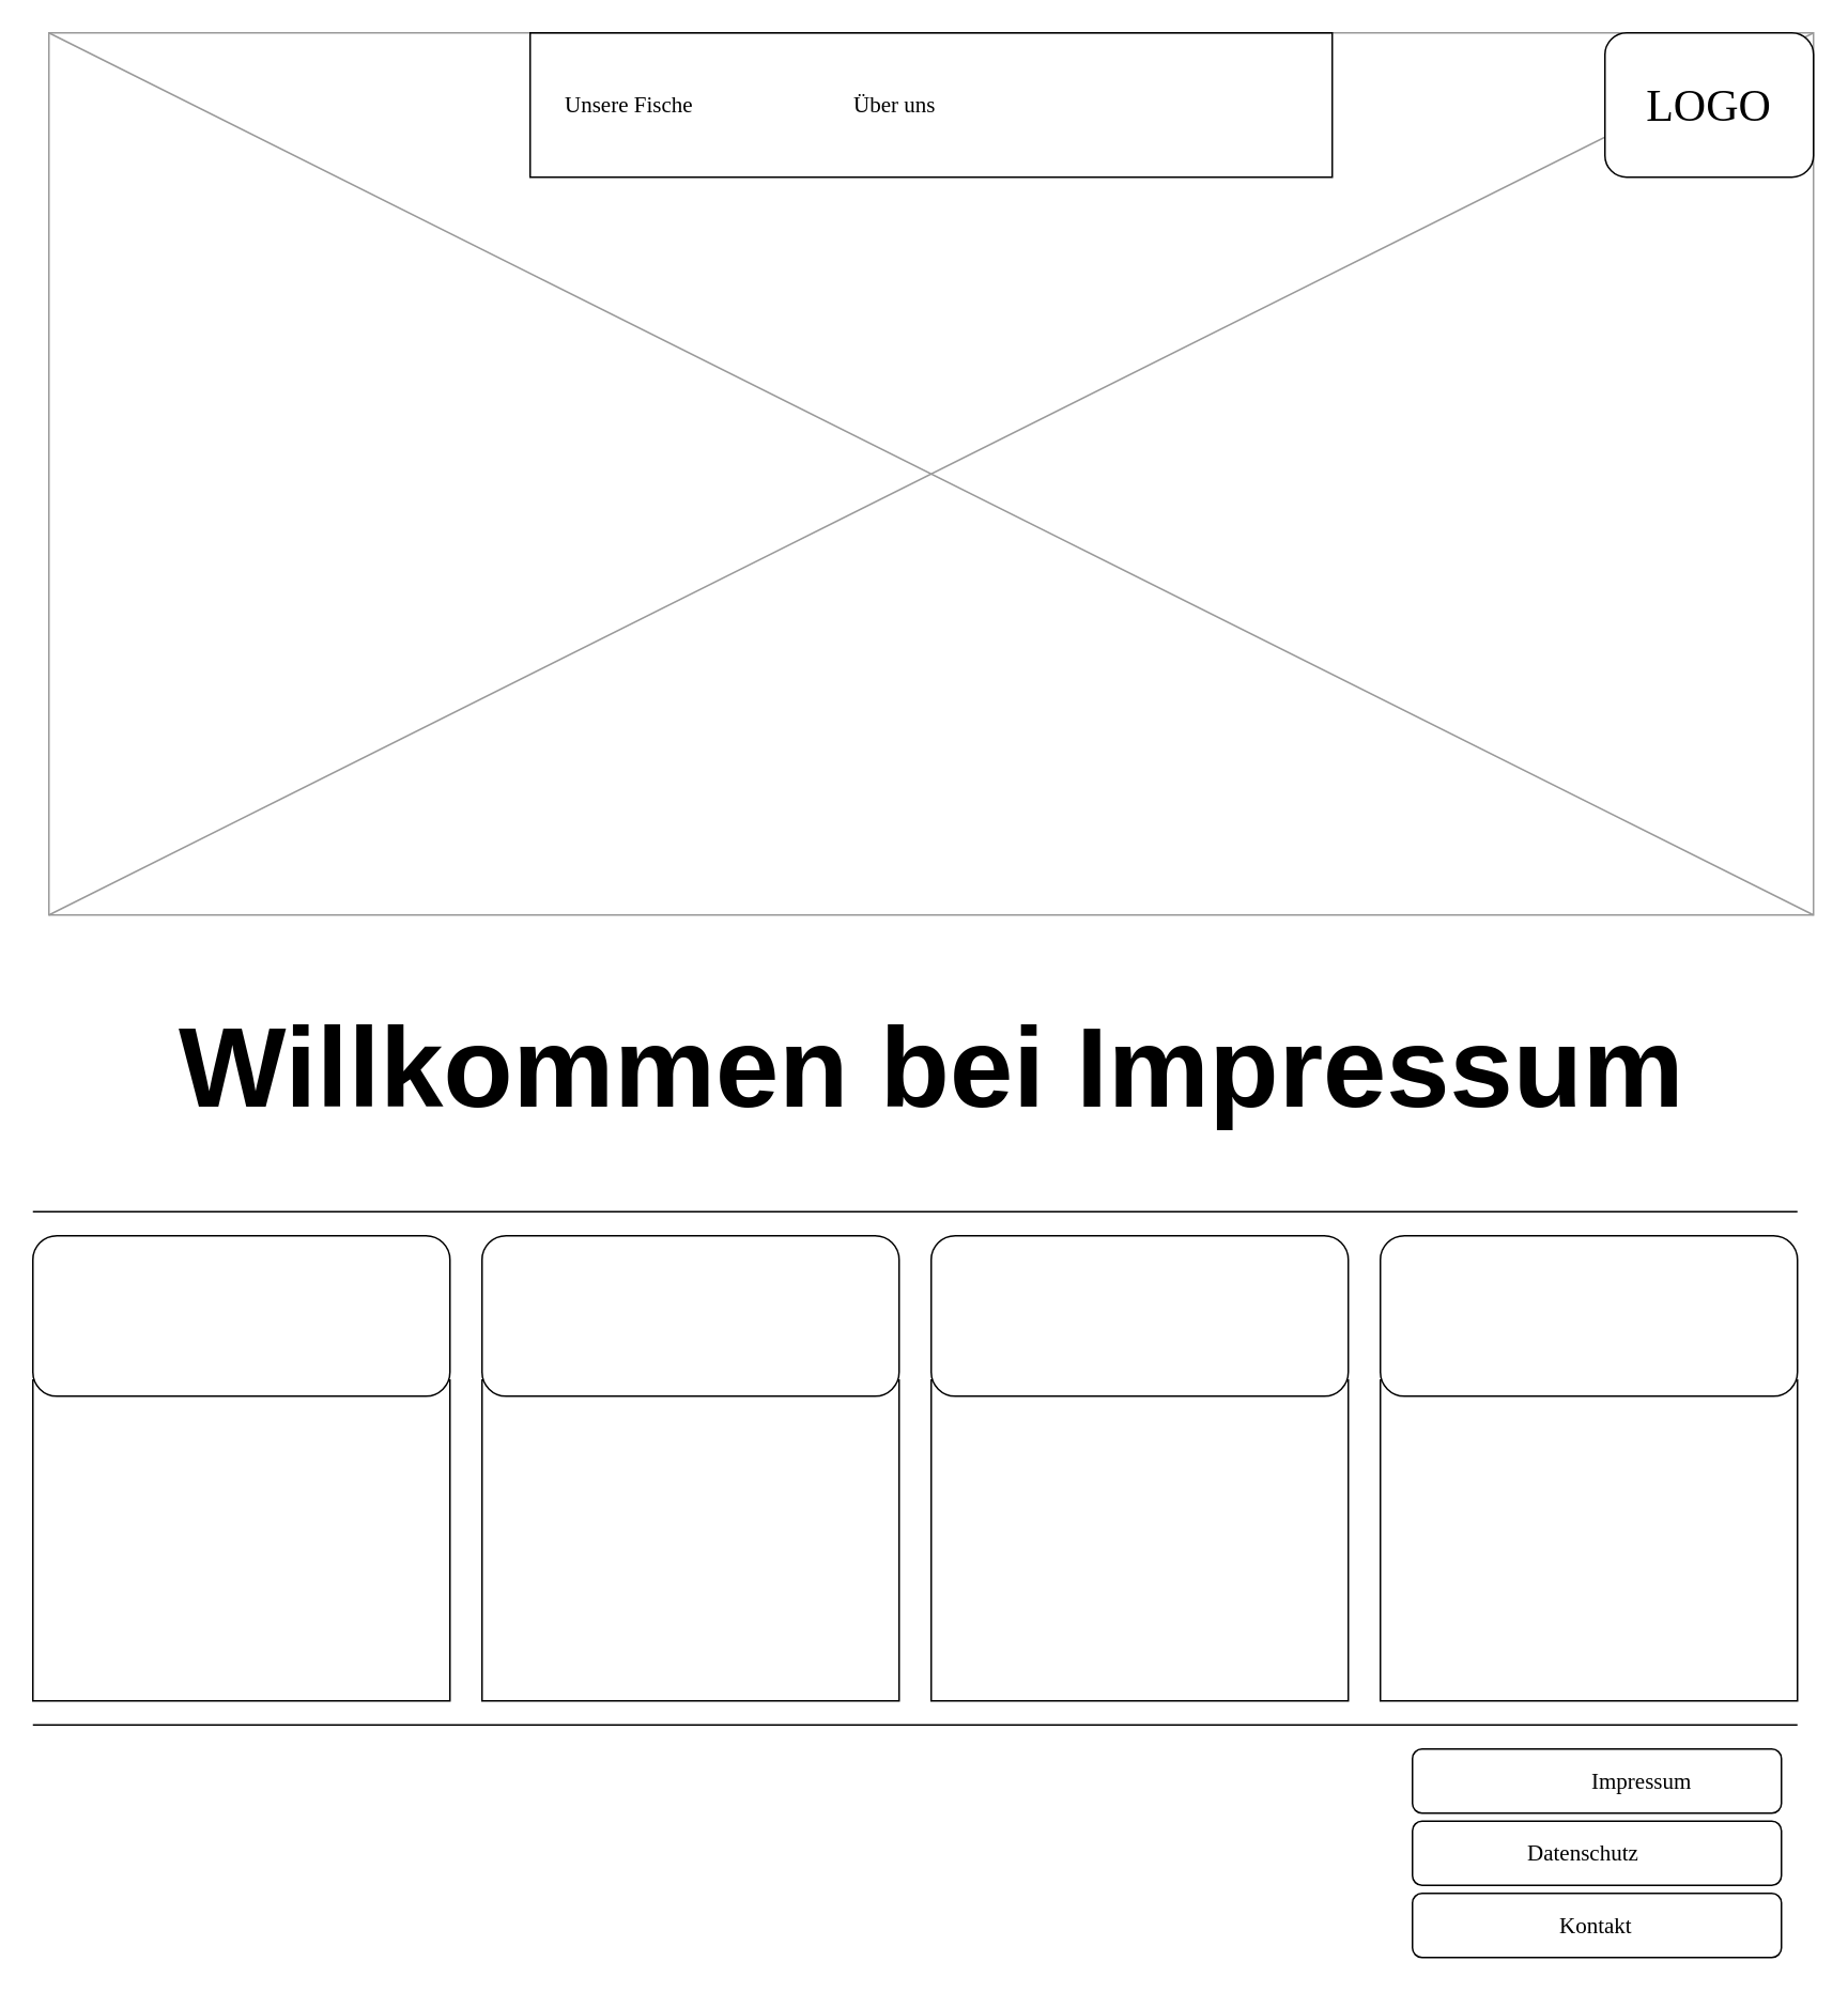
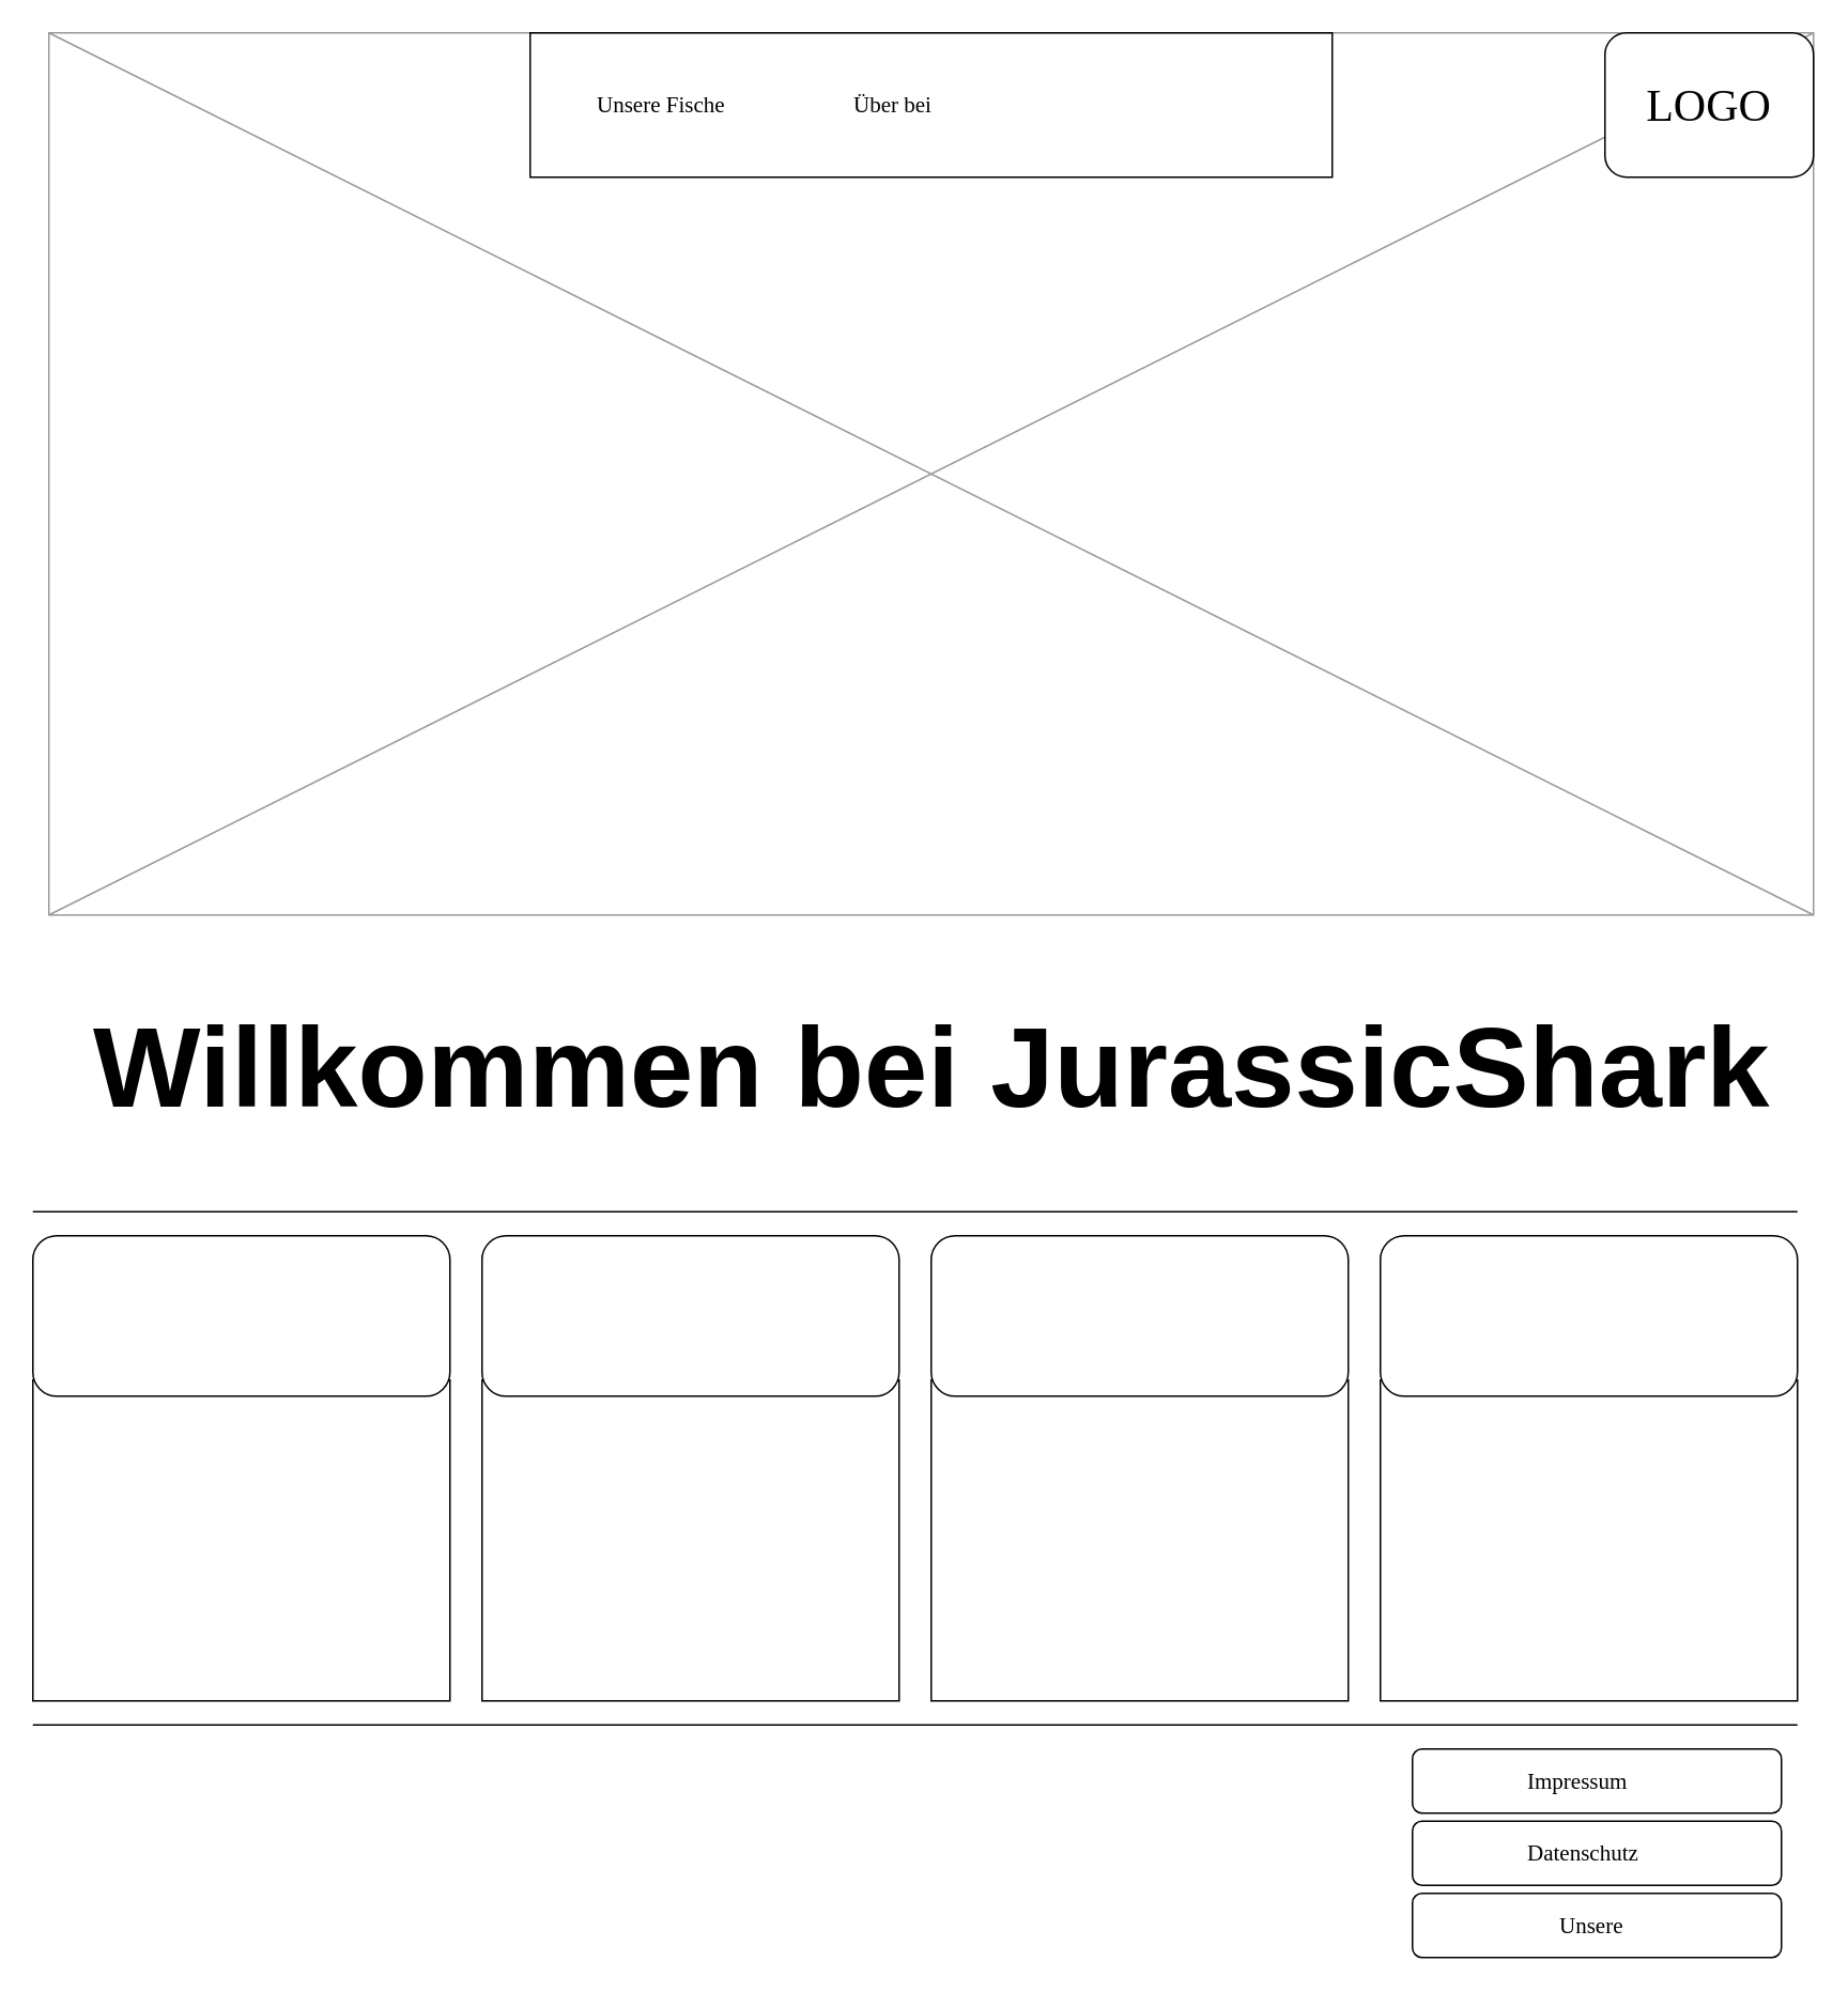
  <mxCell id="0" />
  <mxCell id="1" parent="0" />
  <mxCell id="2" value="" style="rounded=1;whiteSpace=wrap;html=1;" parent="1" vertex="1"><mxGeometry x="880" y="1090" width="230" height="40" as="geometry" /></mxCell>
  <mxCell id="3" value="" style="rounded=1;whiteSpace=wrap;html=1;" parent="1" vertex="1"><mxGeometry x="880" y="1135" width="230" height="40" as="geometry" /></mxCell>
  <mxCell id="4" value="" style="rounded=1;whiteSpace=wrap;html=1;" parent="1" vertex="1"><mxGeometry x="880" y="1180" width="230" height="40" as="geometry" /></mxCell>
  <mxCell id="5" value="" style="line;strokeWidth=1;html=1;rounded=0;shadow=0;labelBackgroundColor=none;fillColor=none;fontFamily=Verdana;fontSize=14;fontColor=#000000;align=center;comic=0;" parent="1" vertex="1"><mxGeometry x="20" y="1070" width="1100" height="10" as="geometry" /></mxCell>
- <mxCell id="6" value="Impressum&lt;br&gt;&lt;br&gt;" style="text;html=1;points=[];align=left;verticalAlign=top;spacingTop=-4;fontSize=14;fontFamily=Verdana;rounded=0;" parent="1" vertex="1"><mxGeometry x="990" y="1100" width="90" height="20" as="geometry" /></mxCell>
+ <mxCell id="6" value="Impressum&lt;br&gt;&lt;br&gt;" style="text;html=1;points=[];align=left;verticalAlign=top;spacingTop=-4;fontSize=14;fontFamily=Verdana;rounded=0;" parent="1" vertex="1"><mxGeometry x="950" y="1100" width="90" height="20" as="geometry" /></mxCell>
  <mxCell id="7" style="edgeStyle=orthogonalEdgeStyle;rounded=0;orthogonalLoop=1;jettySize=auto;html=1;exitX=0.5;exitY=1;exitDx=0;exitDy=0;" parent="1" edge="1"><mxGeometry relative="1" as="geometry"><mxPoint x="800" y="570" as="targetPoint" /><mxPoint x="800" y="570" as="sourcePoint" /></mxGeometry></mxCell>
  <mxCell id="8" value="Datenschutz" style="text;html=1;points=[];align=left;verticalAlign=top;spacingTop=-4;fontSize=14;fontFamily=Verdana;rounded=0;" parent="1" vertex="1"><mxGeometry x="950" y="1145" width="170" height="20" as="geometry" /></mxCell>
- <mxCell id="9" value="Kontakt" style="text;html=1;points=[];align=left;verticalAlign=top;spacingTop=-4;fontSize=14;fontFamily=Verdana;rounded=0;" parent="1" vertex="1"><mxGeometry x="970" y="1190" width="70" height="20" as="geometry" /></mxCell>
+ <mxCell id="9" value="Unsere" style="text;html=1;points=[];align=left;verticalAlign=top;spacingTop=-4;fontSize=14;fontFamily=Verdana;rounded=0;" parent="1" vertex="1"><mxGeometry x="970" y="1190" width="70" height="20" as="geometry" /></mxCell>
  <mxCell id="10" value="" style="verticalLabelPosition=bottom;shadow=0;dashed=0;align=center;html=1;verticalAlign=top;strokeWidth=1;shape=mxgraph.mockup.graphics.simpleIcon;strokeColor=#999999;" vertex="1" parent="1"><mxGeometry y="20" width="1100" height="550" as="geometry" x="30" /></mxCell>
  <mxCell id="11" value="" style="whiteSpace=wrap;html=1;rounded=0;shadow=0;labelBackgroundColor=none;strokeWidth=1;fillColor=none;fontFamily=Verdana;fontSize=12;align=center;comic=0;" parent="1" vertex="1"><mxGeometry x="330" y="20" width="500" height="90" as="geometry" /></mxCell>
- <mxCell id="12" value="Unsere Fische" style="text;html=1;points=[];align=left;verticalAlign=top;spacingTop=-4;fontSize=14;fontFamily=Verdana;rounded=0;" parent="1" vertex="1"><mxGeometry x="350" y="55" width="60" height="20" as="geometry" /></mxCell>
- <mxCell id="13" value="Über uns" style="text;html=1;points=[];align=left;verticalAlign=top;spacingTop=-4;fontSize=14;fontFamily=Verdana;rounded=0;" parent="1" vertex="1"><mxGeometry x="530" y="55" width="60" height="20" as="geometry" /></mxCell>
+ <mxCell id="12" value="Unsere Fische" style="text;html=1;points=[];align=left;verticalAlign=top;spacingTop=-4;fontSize=14;fontFamily=Verdana;rounded=0;" parent="1" vertex="1"><mxGeometry x="370" y="55" width="60" height="20" as="geometry" /></mxCell>
+ <mxCell id="13" value="Über bei" style="text;html=1;points=[];align=left;verticalAlign=top;spacingTop=-4;fontSize=14;fontFamily=Verdana;rounded=0;" parent="1" vertex="1"><mxGeometry x="530" y="55" width="60" height="20" as="geometry" /></mxCell>
  <mxCell id="14" value="LOGO" style="whiteSpace=wrap;html=1;shadow=0;labelBackgroundColor=none;strokeWidth=1;fontFamily=Verdana;fontSize=28;align=center;comic=0;rounded=1;" parent="1" vertex="1"><mxGeometry x="1000" y="20" width="130" height="90" as="geometry" /></mxCell>
  <mxCell id="15" value="" style="rounded=0;whiteSpace=wrap;html=1;" vertex="1" parent="1"><mxGeometry x="20" y="860" width="260" height="200" as="geometry" /></mxCell>
  <mxCell id="16" value="" style="rounded=0;whiteSpace=wrap;html=1;" vertex="1" parent="1"><mxGeometry x="300" y="860" width="260" height="200" as="geometry" /></mxCell>
  <mxCell id="17" value="" style="rounded=0;whiteSpace=wrap;html=1;" vertex="1" parent="1"><mxGeometry x="580" y="860" width="260" height="200" as="geometry" /></mxCell>
  <mxCell id="18" value="" style="rounded=0;whiteSpace=wrap;html=1;" vertex="1" parent="1"><mxGeometry x="860" y="860" width="260" height="200" as="geometry" /></mxCell>
  <mxCell id="19" value="" style="rounded=1;whiteSpace=wrap;html=1;" vertex="1" parent="1"><mxGeometry x="20" y="770" width="260" height="100" as="geometry" /></mxCell>
  <mxCell id="20" value="" style="rounded=1;whiteSpace=wrap;html=1;" vertex="1" parent="1"><mxGeometry x="300" y="770" width="260" height="100" as="geometry" /></mxCell>
  <mxCell id="21" value="" style="rounded=1;whiteSpace=wrap;html=1;" vertex="1" parent="1"><mxGeometry x="580" y="770" width="260" height="100" as="geometry" /></mxCell>
  <mxCell id="22" value="" style="rounded=1;whiteSpace=wrap;html=1;" vertex="1" parent="1"><mxGeometry x="860" y="770" width="260" height="100" as="geometry" /></mxCell>
  <mxCell id="23" value="" style="line;strokeWidth=1;html=1;rounded=0;shadow=0;labelBackgroundColor=none;fillColor=none;fontFamily=Verdana;fontSize=14;fontColor=#000000;align=center;comic=0;" vertex="1" parent="1"><mxGeometry x="20" y="750" width="1100" height="10" as="geometry" /></mxCell>
- <mxCell id="24" value="&lt;font size=&quot;1&quot; style=&quot;&quot;&gt;&lt;b style=&quot;font-size: 71px;&quot;&gt;Willkommen bei Impressum&lt;/b&gt;&lt;/font&gt;" style="text;html=1;align=center;verticalAlign=middle;resizable=0;points=[];autosize=1;strokeColor=none;fillColor=none;" vertex="1" parent="1"><mxGeometry x="45" y="615" width="1070" height="100" as="geometry" /></mxCell>
+ <mxCell id="24" value="&lt;font size=&quot;1&quot; style=&quot;&quot;&gt;&lt;b style=&quot;font-size: 71px;&quot;&gt;Willkommen bei JurassicShark&lt;/b&gt;&lt;/font&gt;" style="text;html=1;align=center;verticalAlign=middle;resizable=0;points=[];autosize=1;strokeColor=none;fillColor=none;" vertex="1" parent="1"><mxGeometry x="45" y="615" width="1070" height="100" as="geometry" /></mxCell>
